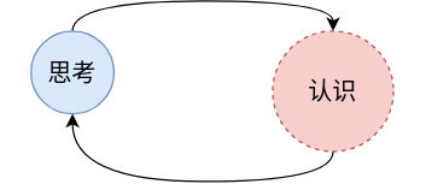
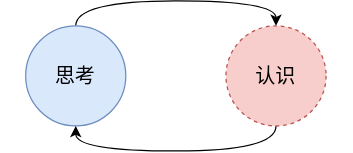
  <mxCell id="0" />
  <mxCell id="1" parent="0" />
  <mxCell id="2" style="edgeStyle=orthogonalEdgeStyle;rounded=0;orthogonalLoop=1;jettySize=auto;html=1;exitX=0.5;exitY=0;exitDx=0;exitDy=0;entryX=0.5;entryY=0;entryDx=0;entryDy=0;fontSize=16;elbow=vertical;curved=1;" edge="1" parent="1" source="3" target="5"><mxGeometry relative="1" as="geometry" /></mxCell>
- <mxCell id="3" value="&lt;font style=&quot;font-size: 16px;&quot;&gt;思考&lt;/font&gt;" style="ellipse;whiteSpace=wrap;html=1;aspect=fixed;fillColor=#dae8fc;strokeColor=#6c8ebf;" vertex="1" parent="1"><mxGeometry x="20" y="20" width="55" height="55" as="geometry" /></mxCell>
+ <mxCell id="3" value="&lt;font style=&quot;font-size: 16px;&quot;&gt;思考&lt;/font&gt;" style="ellipse;whiteSpace=wrap;html=1;aspect=fixed;fillColor=#dae8fc;strokeColor=#6c8ebf;" vertex="1" parent="1"><mxGeometry x="20" y="20" width="80" height="80" as="geometry" /></mxCell>
  <mxCell id="4" style="edgeStyle=orthogonalEdgeStyle;curved=1;rounded=0;orthogonalLoop=1;jettySize=auto;html=1;exitX=0.5;exitY=1;exitDx=0;exitDy=0;entryX=0.5;entryY=1;entryDx=0;entryDy=0;fontSize=16;elbow=vertical;" edge="1" parent="1" source="5" target="3"><mxGeometry relative="1" as="geometry" /></mxCell>
  <mxCell id="5" value="&lt;span style=&quot;font-size: 16px;&quot;&gt;认识&lt;/span&gt;" style="ellipse;whiteSpace=wrap;html=1;aspect=fixed;fillColor=#f8cecc;strokeColor=#b85450;dashed=1;" vertex="1" parent="1"><mxGeometry x="180" y="20" width="80" height="80" as="geometry" /></mxCell>
